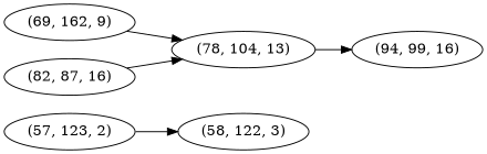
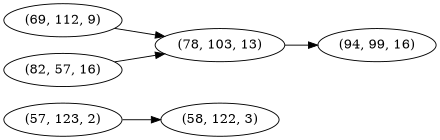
  digraph {
    rankdir=LR
    n1 [label="(58, 122, 3)"]
    "(57, 123, 2)"
-   "(69, 112, 9)" [label="(69, 162, 9)"]
-   "(78, 104, 13)"
+   "(69, 112, 9)"
+   "(78, 104, 13)" [label="(78, 103, 13)"]
    "(94, 99, 16)"
-   "(82, 87, 16)"
+   "(82, 87, 16)" [label="(82, 57, 16)"]
    "(57, 123, 2)" -> n1
    "(69, 112, 9)" -> "(78, 104, 13)"
    "(78, 104, 13)" -> "(94, 99, 16)"
    "(82, 87, 16)" -> "(78, 104, 13)"
  }
